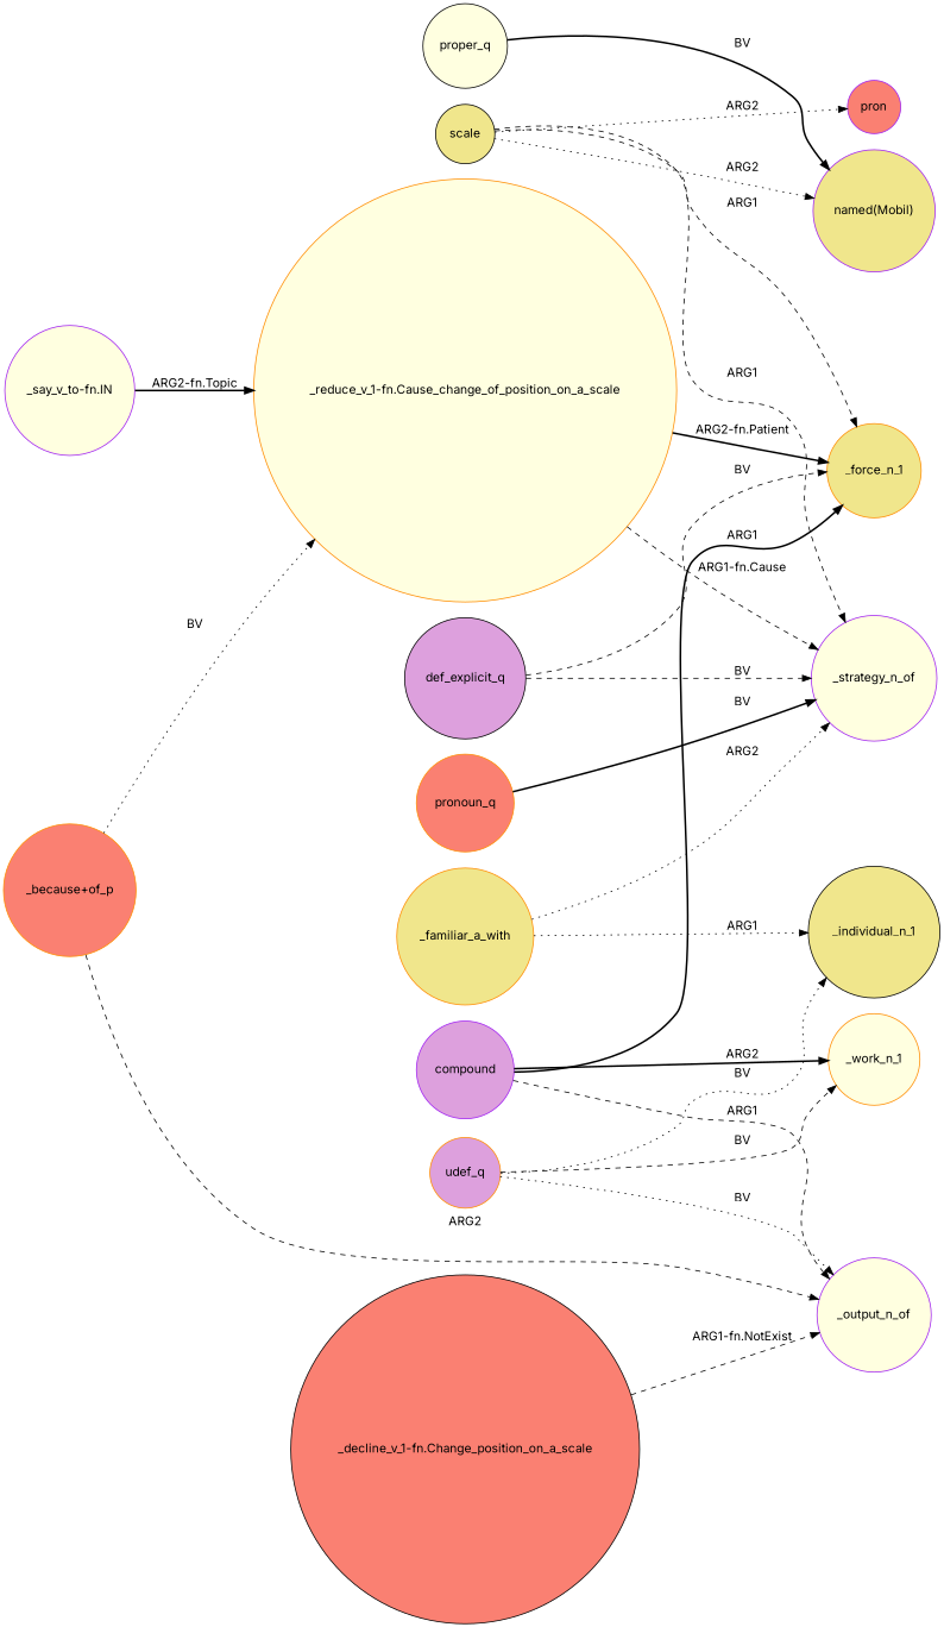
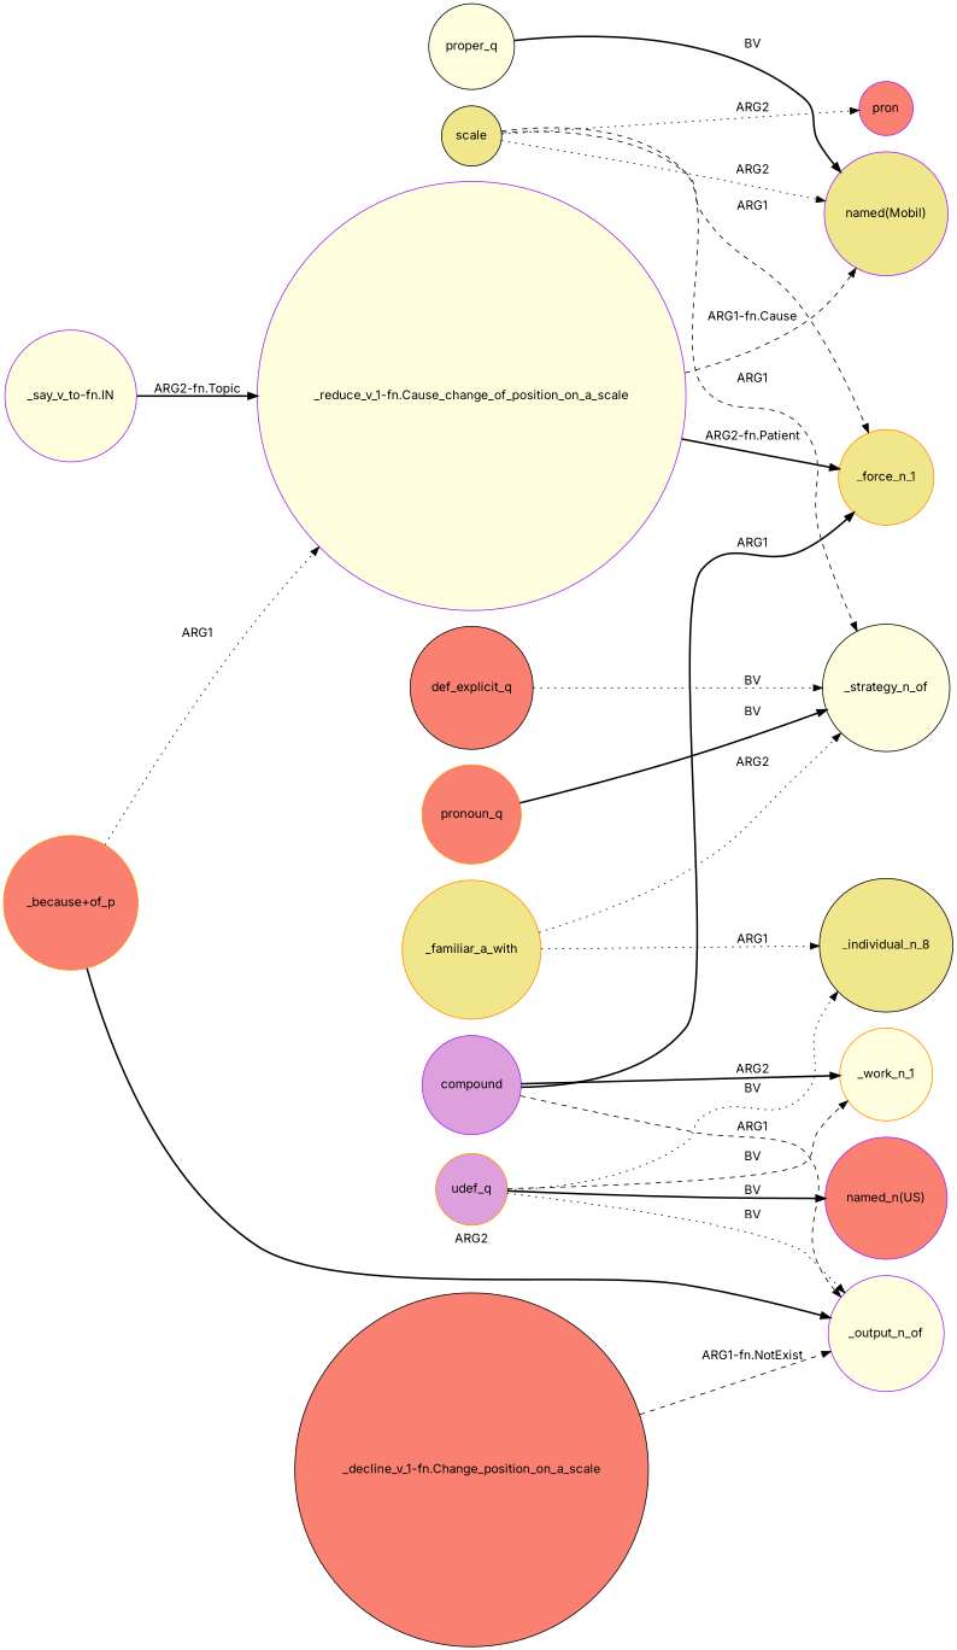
  digraph {
    fontname=Inter
    rankdir=LR
    node [color=purple fillcolor=lightyellow fontname=Inter shape=circle style=filled]
    edge [fontname=Inter style=bold]
    _force_n_1 [color=darkorange fillcolor=khaki]
-   "_reduce_v_1-fn.Cause_change_of_position_on_a_scale" [color=darkorange]
+   "_reduce_v_1-fn.Cause_change_of_position_on_a_scale"
    "named(Mobil)" [fillcolor=khaki]
    udef_q [color=darkorange fillcolor=plum]
+   "named_n(US)" [fillcolor=salmon]
    _output_n_of
    _work_n_1 [color=darkorange]
-   _individual_n_1 [color=black fillcolor=khaki]
+   _individual_n_1 [color=black fillcolor=khaki label=_individual_n_8]
    n9 [color=black fillcolor=khaki label=scale]
    pron [fillcolor=salmon]
-   _strategy_n_of
+   _strategy_n_of [color=black]
    compound [fillcolor=plum]
    proper_q [color=black]
    "_because+of_p" [color=darkorange fillcolor=salmon]
    "_say_v_to-fn.IN"
    _familiar_a_with [color=darkorange fillcolor=khaki]
    pronoun_q [color=darkorange fillcolor=salmon]
    "_decline_v_1-fn.Change_position_on_a_scale" [color=black fillcolor=salmon]
-   def_explicit_q [color=black fillcolor=plum]
+   def_explicit_q [color=black fillcolor=salmon]
    "_reduce_v_1-fn.Cause_change_of_position_on_a_scale" -> _force_n_1 [label="ARG2-fn.Patient"]
-   "_reduce_v_1-fn.Cause_change_of_position_on_a_scale" -> _strategy_n_of [label="ARG1-fn.Cause" style=dashed]
+   "_reduce_v_1-fn.Cause_change_of_position_on_a_scale" -> "named(Mobil)" [label="ARG1-fn.Cause" style=dashed]
+   udef_q -> "named_n(US)" [label=BV]
    udef_q -> _output_n_of [label=BV style=dotted]
    udef_q -> _work_n_1 [label=BV style=dashed]
    udef_q -> _individual_n_1 [label=BV style=dotted]
    n9 -> _force_n_1 [label=ARG1 style=dashed]
    n9 -> "named(Mobil)" [label=ARG2 style=dotted]
    n9 -> pron [label=ARG2 style=dotted]
    n9 -> _strategy_n_of [label=ARG1 style=dashed]
    compound -> _force_n_1 [label=ARG1]
    compound -> _output_n_of [label=ARG1 style=dashed]
    compound -> _work_n_1 [label=ARG2]
    proper_q -> "named(Mobil)" [label=BV]
-   "_because+of_p" -> "_reduce_v_1-fn.Cause_change_of_position_on_a_scale" [label=BV style=dotted]
-   "_because+of_p" -> _output_n_of [label=ARG2 style=dashed]
+   "_because+of_p" -> "_reduce_v_1-fn.Cause_change_of_position_on_a_scale" [label=ARG1 style=dotted]
+   "_because+of_p" -> _output_n_of [label=ARG2]
    "_say_v_to-fn.IN" -> "_reduce_v_1-fn.Cause_change_of_position_on_a_scale" [label="ARG2-fn.Topic"]
    _familiar_a_with -> _individual_n_1 [label=ARG1 style=dotted]
    _familiar_a_with -> _strategy_n_of [label=ARG2 style=dotted]
    pronoun_q -> _strategy_n_of [label=BV]
    "_decline_v_1-fn.Change_position_on_a_scale" -> _output_n_of [label="ARG1-fn.NotExist" style=dashed]
-   def_explicit_q -> _force_n_1 [label=BV style=dashed]
-   def_explicit_q -> _strategy_n_of [label=BV style=dashed]
+   def_explicit_q -> _strategy_n_of [label=BV style=dotted]
  }
